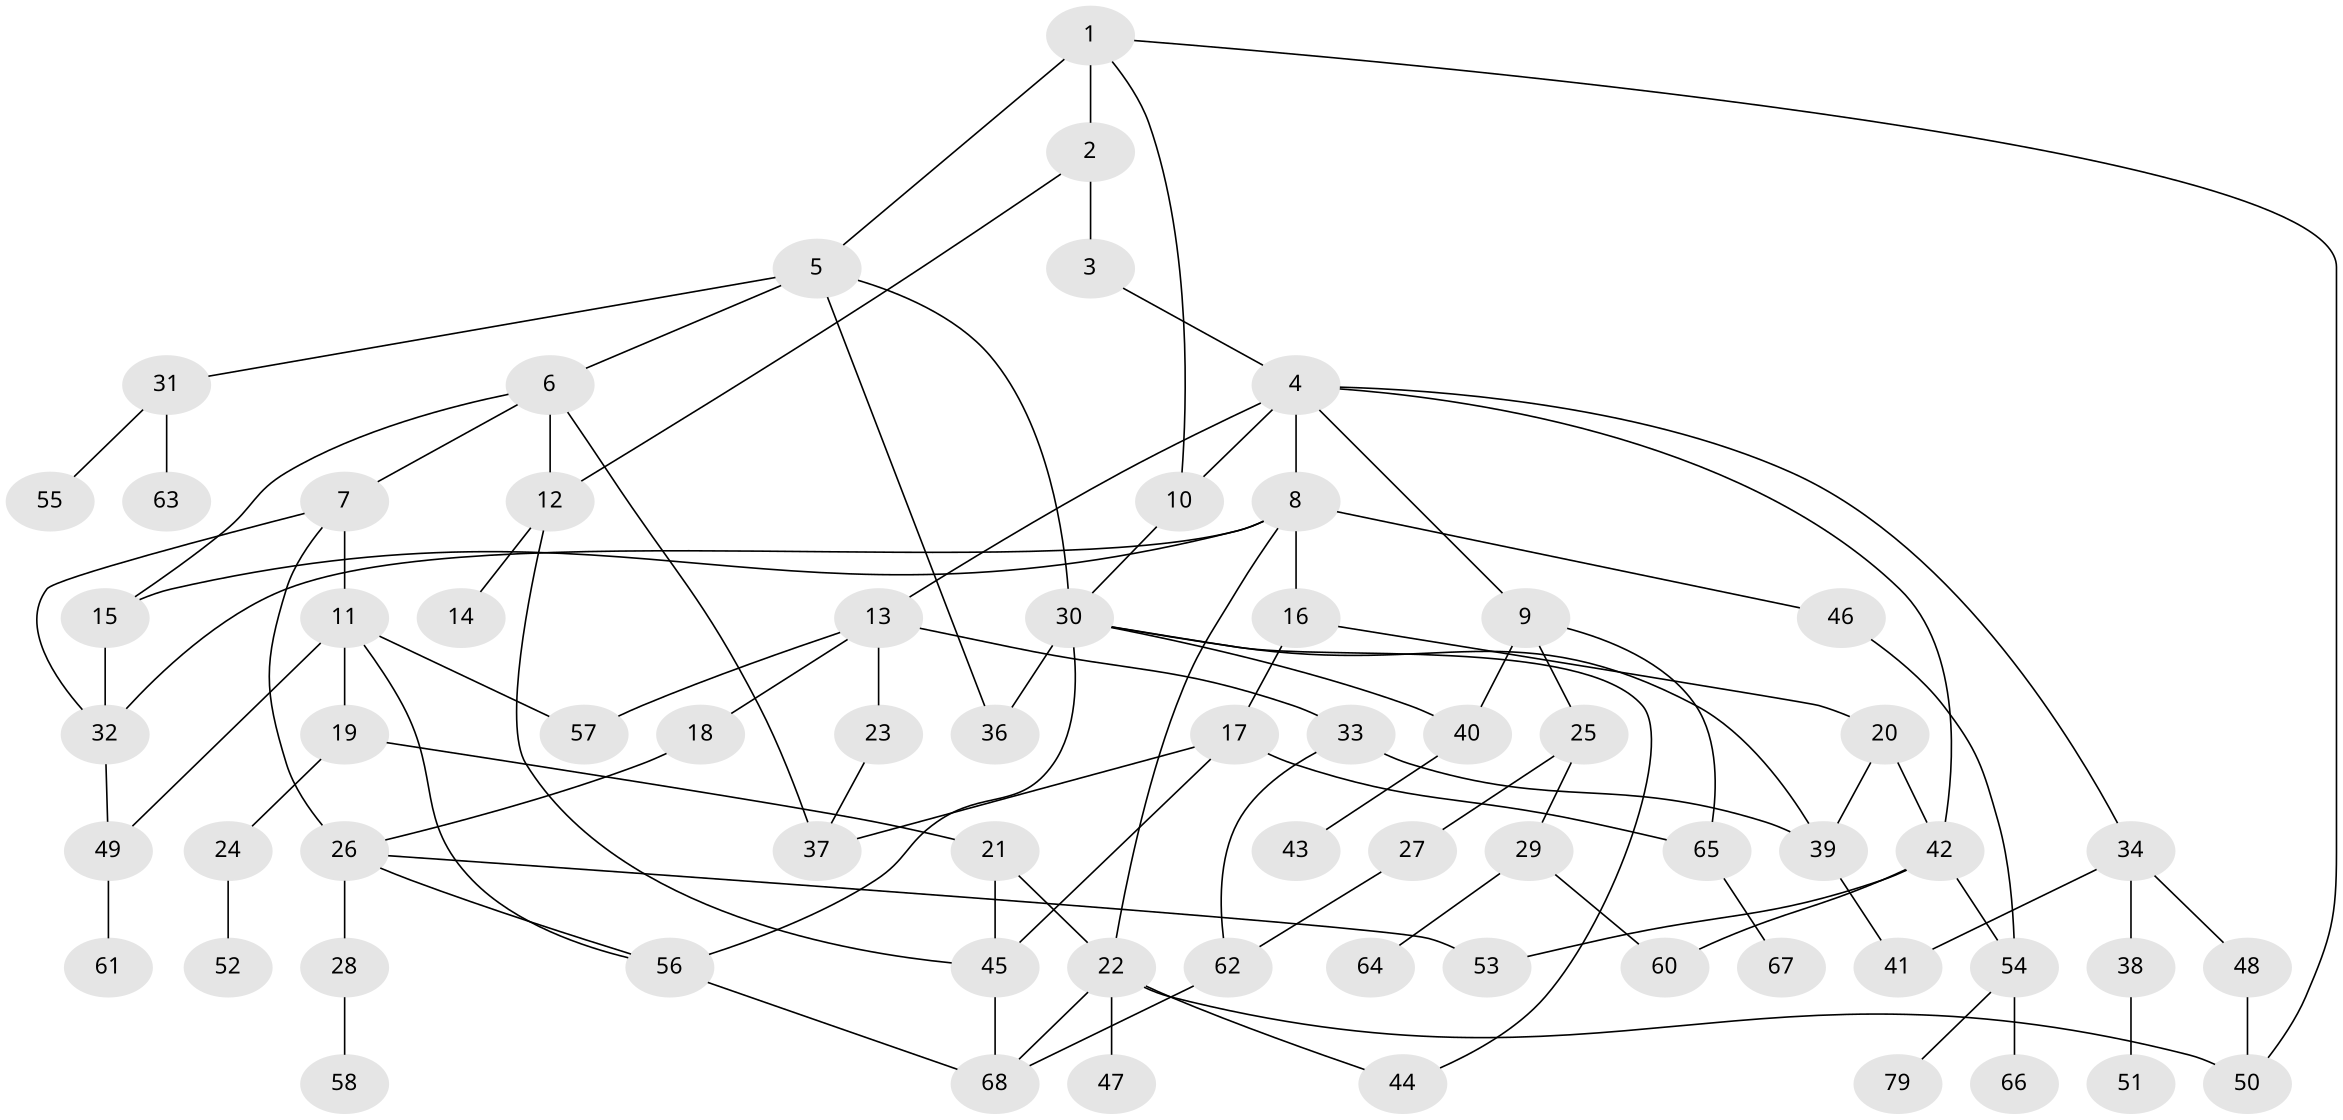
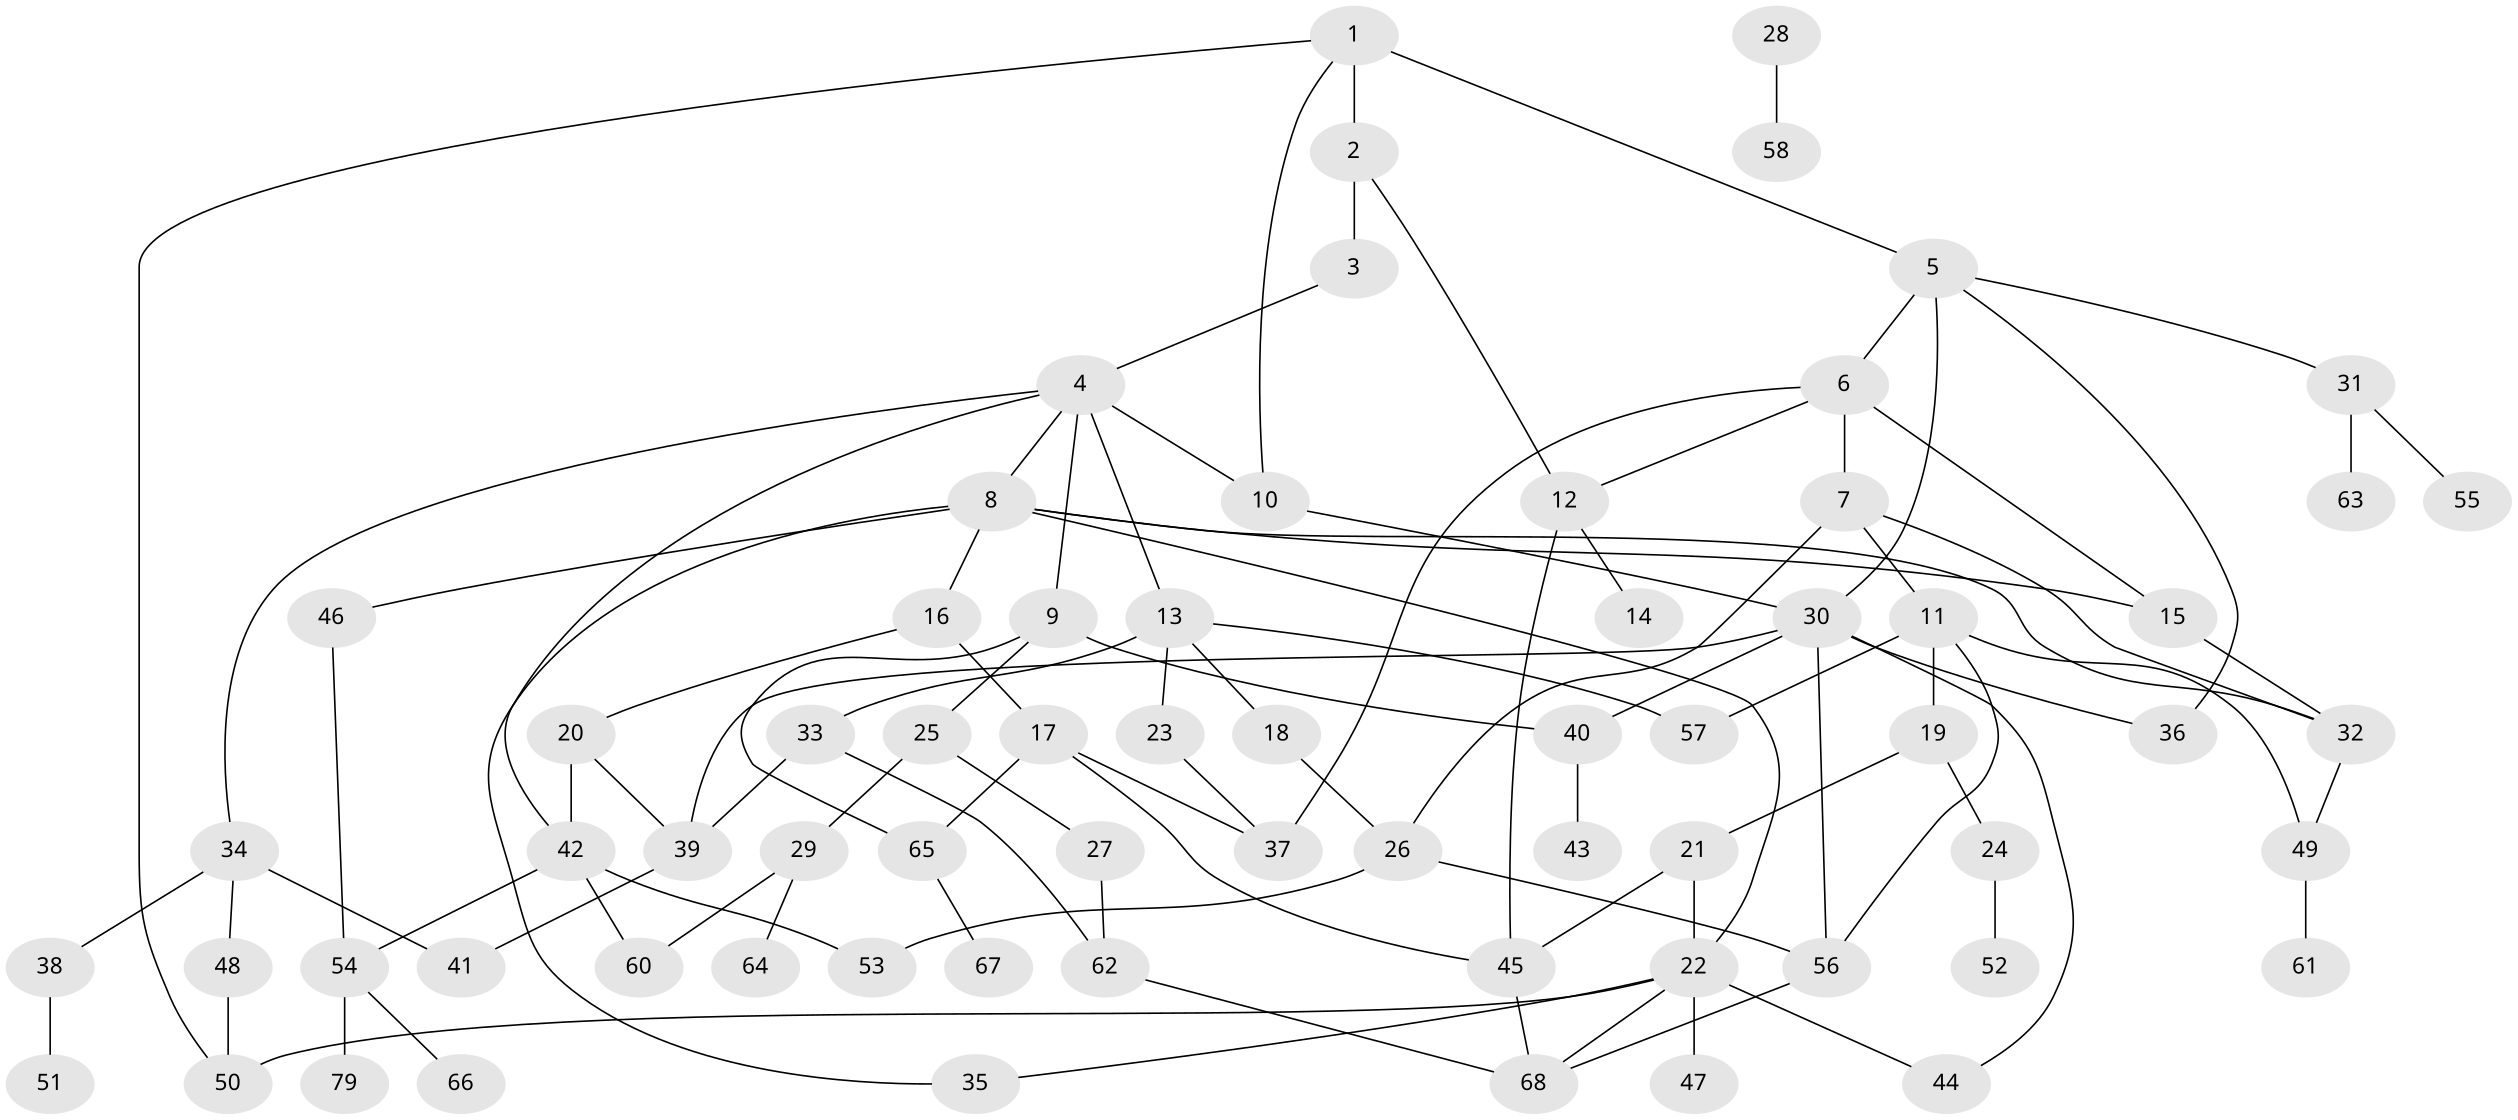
  graph {
    fontname="Noto Sans"
    node [color=gray90 fontname="Noto Sans" style=filled]
    edge [fontname="Noto Sans" weight=1.0]
    1
    2
    5
    10
    50
    3
    12
    6
    30
    31
    36
    4
    14
    45
    8
    9
    13
    34
    42
    15
    32
    16
    22
+   35
    46
    25
    40
    65
    57
    18
    23
    33
    38
    41
    48
    53
    60
    54
    7
    37
    56
    44
    39
    55
    63
    11
    26
    19
    49
    28
    17
    20
    47
    68
    27
    29
    43
    67
    21
    24
    61
    62
    52
    64
    58
    51
    n67 [label=79]
    66
    1 -- 2 [weight=2.0]
    1 -- 5
    1 -- 10
    1 -- 50
    2 -- 3
    2 -- 12
    5 -- 6
    5 -- 30
    5 -- 31
    5 -- 36
    10 -- 30
    3 -- 4
    12 -- 14
    12 -- 45
    6 -- 12
    6 -- 15
    6 -- 7
    6 -- 37
    30 -- 36
    30 -- 40
    30 -- 56
    30 -- 44
    30 -- 39
    31 -- 55
    31 -- 63
    4 -- 10
    4 -- 8
    4 -- 9
    4 -- 13
    4 -- 34
    4 -- 42
    45 -- 68
    8 -- 15
    8 -- 32
    8 -- 16
    8 -- 22
+   8 -- 35
    8 -- 46
    9 -- 25
    9 -- 40
    9 -- 65
    13 -- 57
    13 -- 18
    13 -- 23
    13 -- 33
    34 -- 38
    34 -- 41
    34 -- 48
    42 -- 53
    42 -- 60
    42 -- 54
    15 -- 32 [weight=2.0]
    32 -- 49
    16 -- 17
    16 -- 20
    22 -- 50
+   22 -- 35
    22 -- 44
    22 -- 47
    22 -- 68
    46 -- 54
    25 -- 27
    25 -- 29
    40 -- 43
    65 -- 67
    18 -- 26
    23 -- 37
    33 -- 39
    33 -- 62
    38 -- 51
    48 -- 50
    54 -- n67
    54 -- 66
    7 -- 32
    7 -- 11
    7 -- 26
    56 -- 68
    39 -- 41
    11 -- 57
    11 -- 56
    11 -- 19
    11 -- 49
    26 -- 53
    26 -- 56
-   26 -- 28
    19 -- 21
    19 -- 24
    49 -- 61
    28 -- 58
    17 -- 45
    17 -- 65
    17 -- 37
    20 -- 42
    20 -- 39
    27 -- 62
    29 -- 60
    29 -- 64
    21 -- 45
    21 -- 22 [weight=2.0]
    24 -- 52
    62 -- 68
  }
